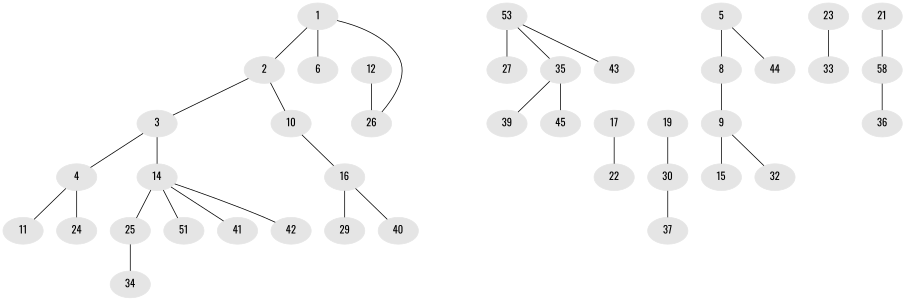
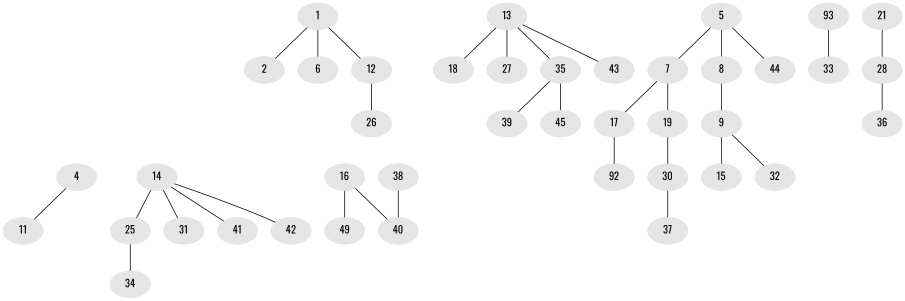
  graph {
    fontname=Oswald
    node [color=gray90 fontname=Oswald style=filled]
    edge [fontname=Oswald weight=1.0]
    1
    2
    6
    12
-   3
-   10
    26
    4
    14
    16
    11
-   24
-   13 [label=53]
+   13
+   18
    27
    35
    43
    25
-   31 [label=51]
+   31
    41
    42
    5
+   7
    8
    44
    17
    19
    9
-   22
+   22 [label=92]
    30
    15
    32
-   23
+   23 [label=93]
    33
-   29
+   29 [label=49]
    40
    21
-   28 [label=58]
+   28
    39
    45
    34
+   38
    37
    36
    1 -- 2 [weight=2.0]
    1 -- 6
-   1 -- 26
-   2 -- 3
-   2 -- 10
+   1 -- 12
    12 -- 26 [weight=2.0]
-   3 -- 4
-   3 -- 14
-   10 -- 16
    4 -- 11
-   4 -- 24
    14 -- 25 [weight=3.0]
    14 -- 31
    14 -- 41
    14 -- 42
    16 -- 29 [weight=2.0]
    16 -- 40
+   13 -- 18 [weight=2.0]
    13 -- 27
    13 -- 35
    13 -- 43
    35 -- 39
    35 -- 45
    25 -- 34
+   5 -- 7
    5 -- 8
    5 -- 44
+   7 -- 17
+   7 -- 19
    8 -- 9 [weight=2.0]
    17 -- 22
    19 -- 30
    9 -- 15
    9 -- 32
    30 -- 37 [weight=2.0]
    23 -- 33 [weight=2.0]
    21 -- 28
    28 -- 36
+   38 -- 40
  }
